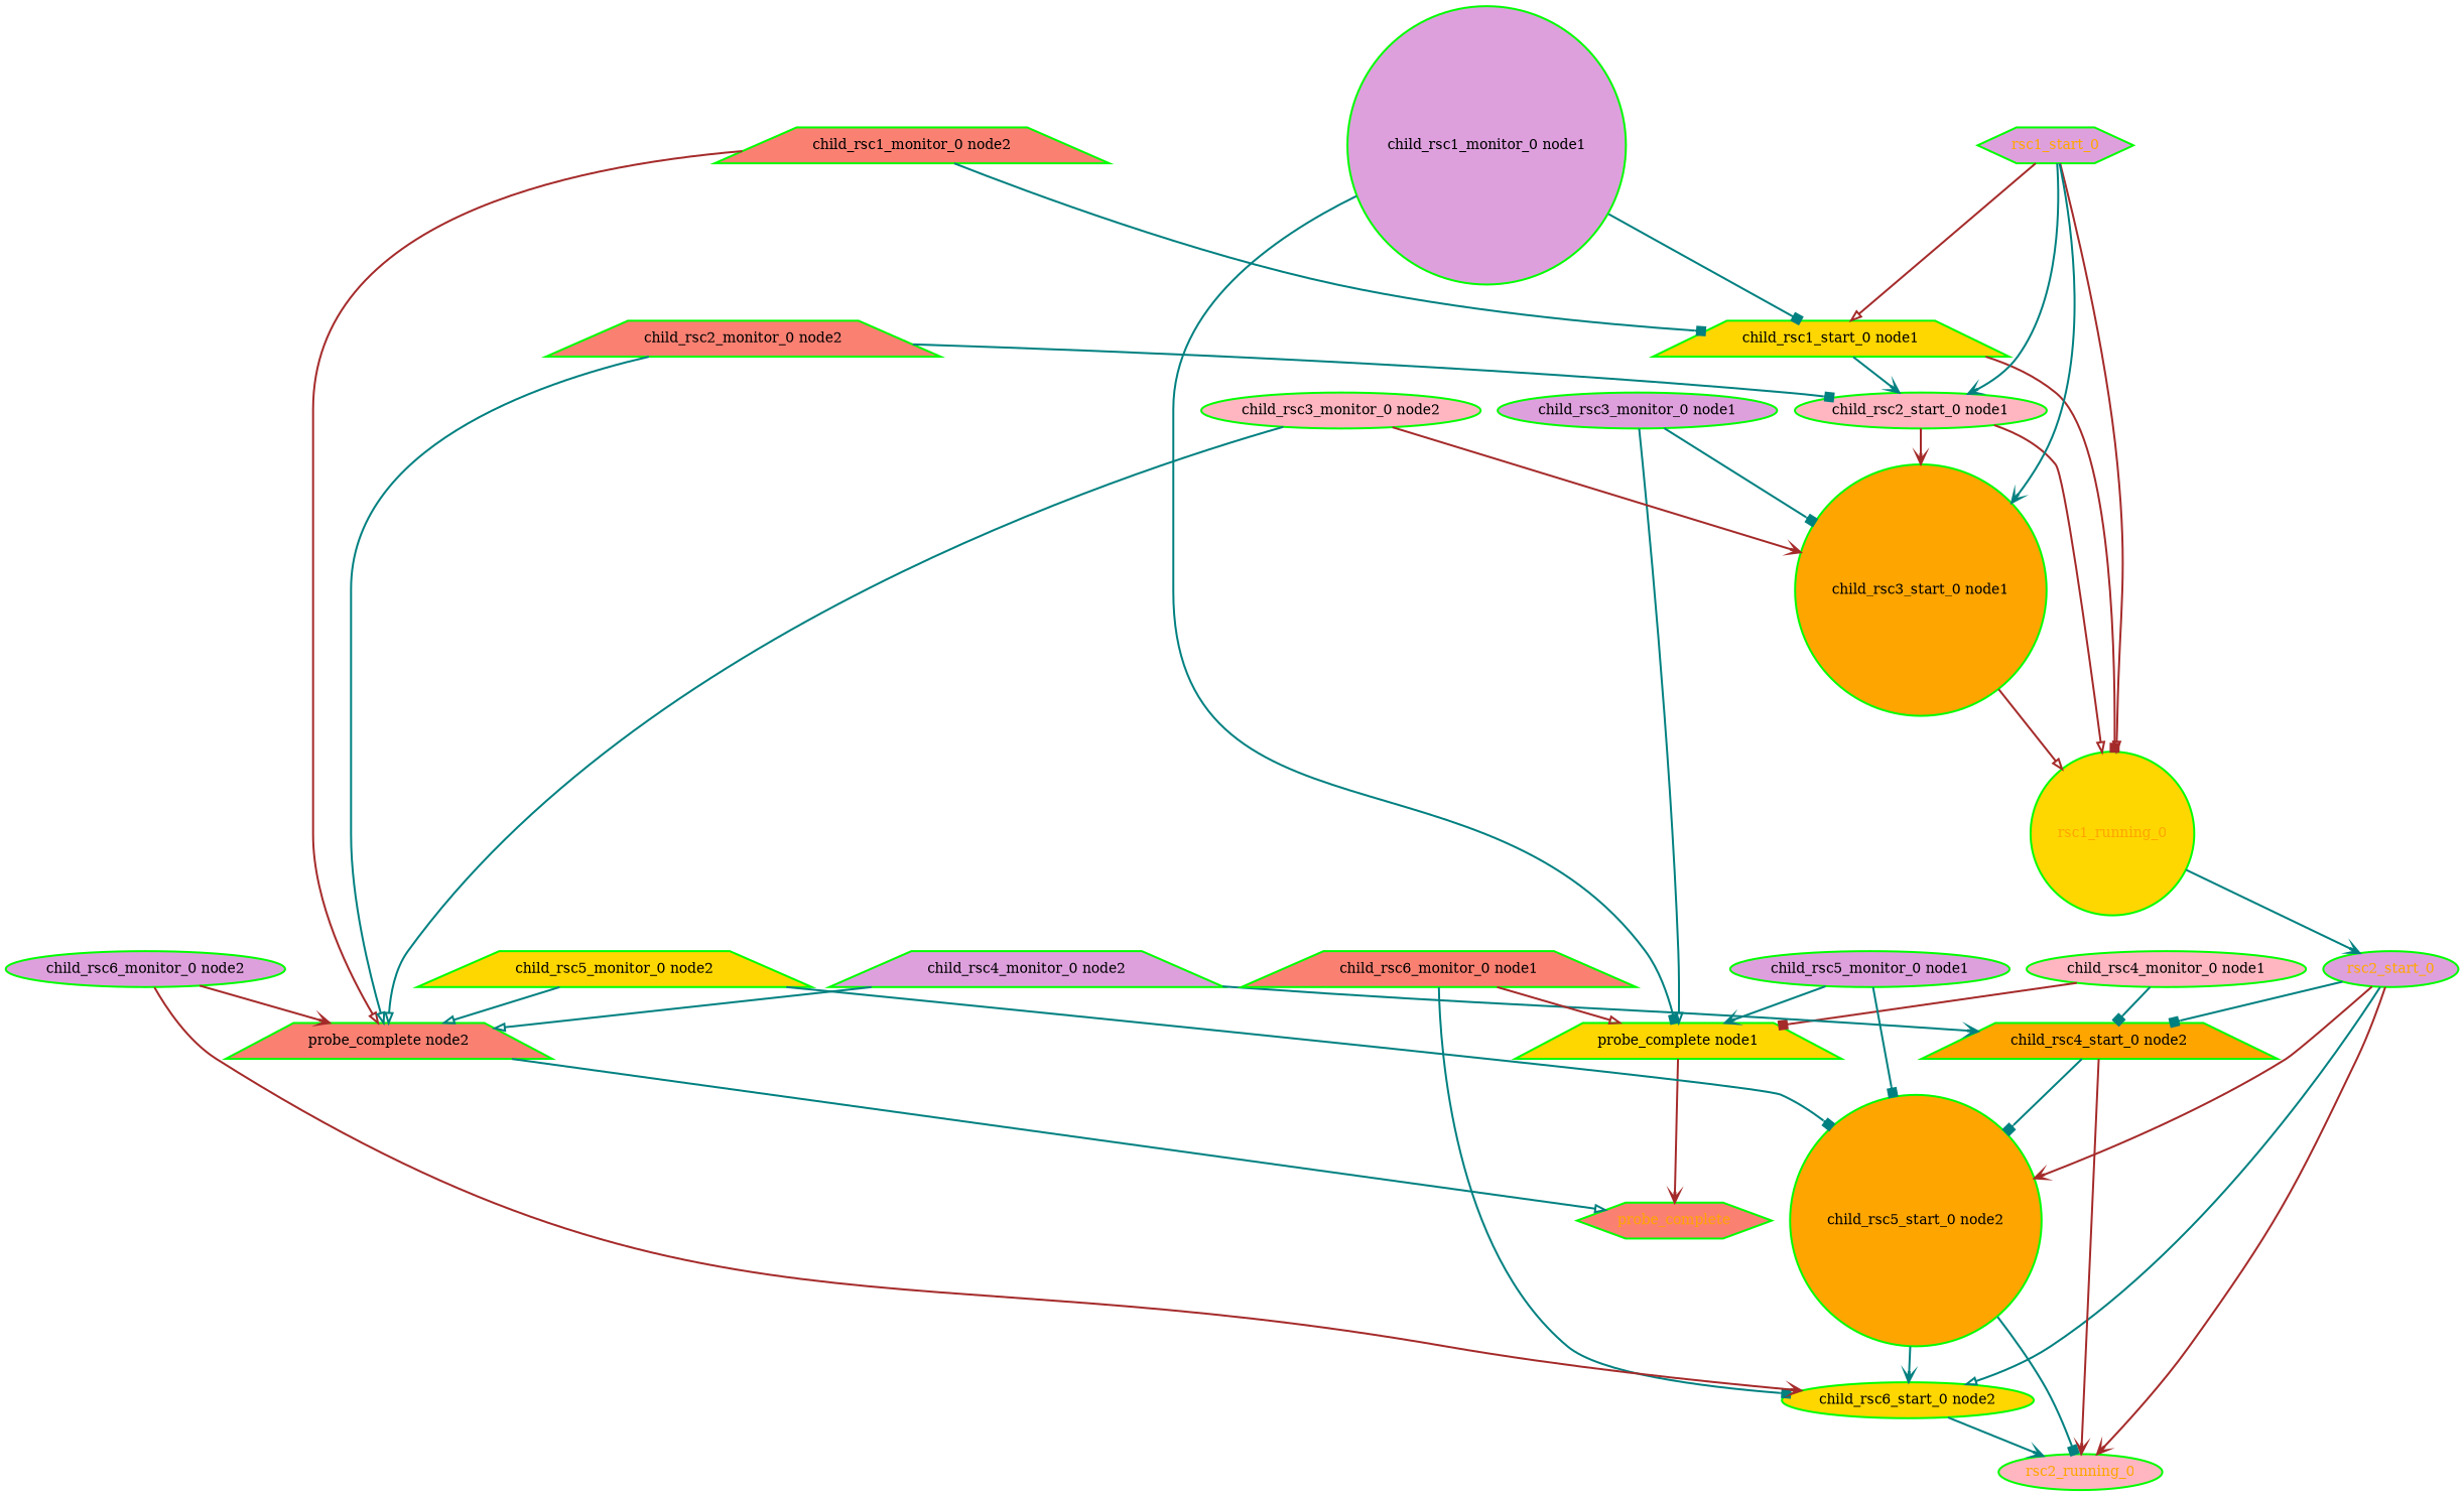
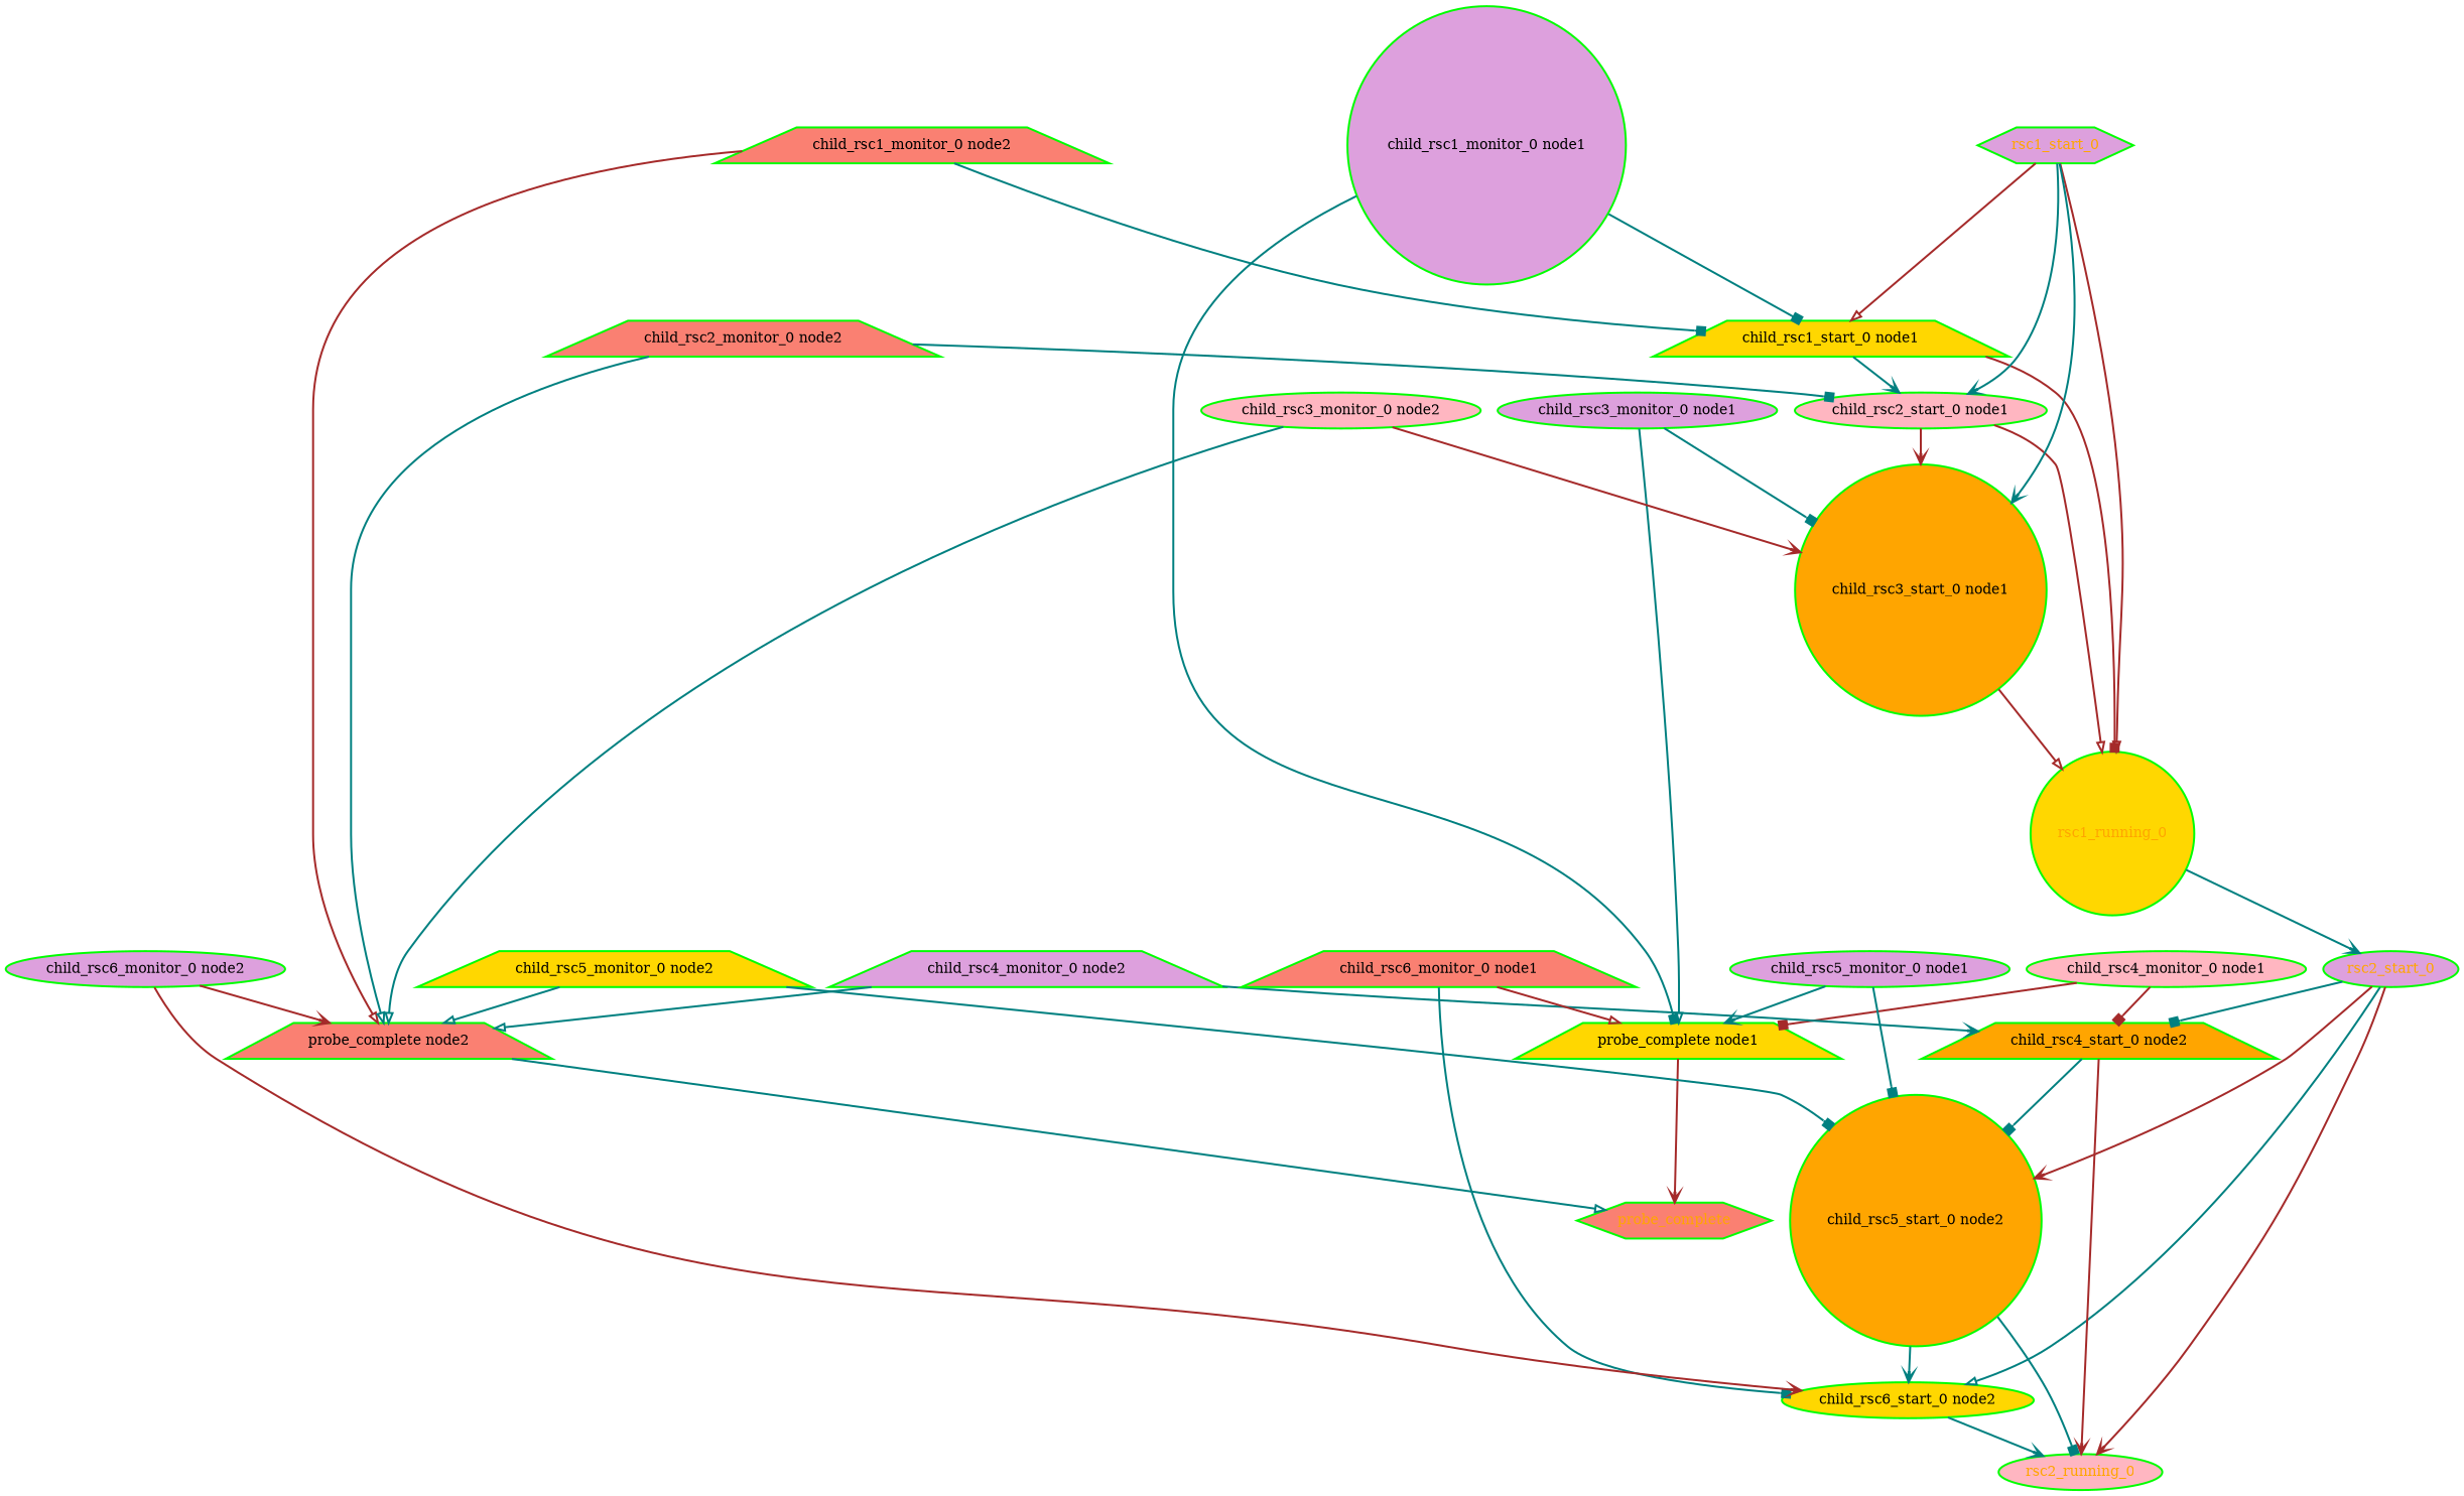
  digraph {
    node [color=green fillcolor=plum fontcolor=black shape=trapezium style="bold,filled"]
    edge [arrowhead=vee color=teal style=bold]
    "child_rsc1_monitor_0 node1" [shape=circle]
    "child_rsc1_start_0 node1" [fillcolor=gold]
    "probe_complete node1" [fillcolor=gold]
    "child_rsc2_start_0 node1" [fillcolor=lightpink shape=ellipse]
    rsc1_running_0 [fillcolor=gold fontcolor=orange shape=circle]
    probe_complete [fillcolor=salmon fontcolor=orange shape=hexagon]
    "child_rsc3_start_0 node1" [fillcolor=orange shape=circle]
    rsc2_start_0 [fontcolor=orange shape=ellipse]
    "child_rsc1_monitor_0 node2" [fillcolor=salmon]
    "probe_complete node2" [fillcolor=salmon]
    "child_rsc4_start_0 node2" [fillcolor=orange]
    "child_rsc5_start_0 node2" [fillcolor=orange shape=circle]
    rsc2_running_0 [fillcolor=lightpink fontcolor=orange shape=ellipse]
    "child_rsc6_start_0 node2" [fillcolor=gold shape=ellipse]
    "child_rsc2_monitor_0 node2" [fillcolor=salmon]
    "child_rsc3_monitor_0 node1" [shape=ellipse]
    "child_rsc3_monitor_0 node2" [fillcolor=lightpink shape=ellipse]
    "child_rsc4_monitor_0 node1" [fillcolor=lightpink shape=ellipse]
    "child_rsc4_monitor_0 node2"
    "child_rsc5_monitor_0 node1" [shape=ellipse]
    "child_rsc5_monitor_0 node2" [fillcolor=gold]
    "child_rsc6_monitor_0 node1" [fillcolor=salmon]
    "child_rsc6_monitor_0 node2" [shape=ellipse]
    rsc1_start_0 [fontcolor=orange shape=hexagon]
    "child_rsc1_monitor_0 node1" -> "child_rsc1_start_0 node1" [arrowhead=box]
    "child_rsc1_monitor_0 node1" -> "probe_complete node1" [arrowhead=box]
    "child_rsc1_start_0 node1" -> "child_rsc2_start_0 node1"
    "child_rsc1_start_0 node1" -> rsc1_running_0 [arrowhead=box color=brown]
    "probe_complete node1" -> probe_complete [color=brown]
    "child_rsc2_start_0 node1" -> rsc1_running_0 [arrowhead=onormal color=brown]
    "child_rsc2_start_0 node1" -> "child_rsc3_start_0 node1" [color=brown]
    rsc1_running_0 -> rsc2_start_0
    "child_rsc3_start_0 node1" -> rsc1_running_0 [arrowhead=onormal color=brown]
    rsc2_start_0 -> "child_rsc4_start_0 node2" [arrowhead=box]
    rsc2_start_0 -> "child_rsc5_start_0 node2" [color=brown]
    rsc2_start_0 -> rsc2_running_0 [color=brown]
    rsc2_start_0 -> "child_rsc6_start_0 node2" [arrowhead=onormal]
    "child_rsc1_monitor_0 node2" -> "child_rsc1_start_0 node1" [arrowhead=box]
    "child_rsc1_monitor_0 node2" -> "probe_complete node2" [arrowhead=onormal color=brown]
    "probe_complete node2" -> probe_complete [arrowhead=onormal]
    "child_rsc4_start_0 node2" -> "child_rsc5_start_0 node2" [arrowhead=box]
    "child_rsc4_start_0 node2" -> rsc2_running_0 [color=brown]
    "child_rsc5_start_0 node2" -> rsc2_running_0 [arrowhead=box]
    "child_rsc5_start_0 node2" -> "child_rsc6_start_0 node2"
    "child_rsc6_start_0 node2" -> rsc2_running_0
    "child_rsc2_monitor_0 node2" -> "child_rsc2_start_0 node1" [arrowhead=box]
    "child_rsc2_monitor_0 node2" -> "probe_complete node2" [arrowhead=onormal]
    "child_rsc3_monitor_0 node1" -> "probe_complete node1" [arrowhead=onormal]
    "child_rsc3_monitor_0 node1" -> "child_rsc3_start_0 node1" [arrowhead=box]
    "child_rsc3_monitor_0 node2" -> "child_rsc3_start_0 node1" [color=brown]
    "child_rsc3_monitor_0 node2" -> "probe_complete node2" [arrowhead=onormal]
    "child_rsc4_monitor_0 node1" -> "probe_complete node1" [arrowhead=box color=brown]
-   "child_rsc4_monitor_0 node1" -> "child_rsc4_start_0 node2" [arrowhead=box]
+   "child_rsc4_monitor_0 node1" -> "child_rsc4_start_0 node2" [arrowhead=box color=brown]
    "child_rsc4_monitor_0 node2" -> "probe_complete node2" [arrowhead=onormal]
    "child_rsc4_monitor_0 node2" -> "child_rsc4_start_0 node2"
    "child_rsc5_monitor_0 node1" -> "probe_complete node1"
    "child_rsc5_monitor_0 node1" -> "child_rsc5_start_0 node2" [arrowhead=box]
    "child_rsc5_monitor_0 node2" -> "probe_complete node2" [arrowhead=onormal]
    "child_rsc5_monitor_0 node2" -> "child_rsc5_start_0 node2" [arrowhead=box]
    "child_rsc6_monitor_0 node1" -> "probe_complete node1" [arrowhead=onormal color=brown]
    "child_rsc6_monitor_0 node1" -> "child_rsc6_start_0 node2" [arrowhead=box]
    "child_rsc6_monitor_0 node2" -> "probe_complete node2" [color=brown]
    "child_rsc6_monitor_0 node2" -> "child_rsc6_start_0 node2" [color=brown]
    rsc1_start_0 -> "child_rsc1_start_0 node1" [arrowhead=onormal color=brown]
    rsc1_start_0 -> "child_rsc2_start_0 node1"
    rsc1_start_0 -> rsc1_running_0 [arrowhead=onormal color=brown]
    rsc1_start_0 -> "child_rsc3_start_0 node1"
  }
